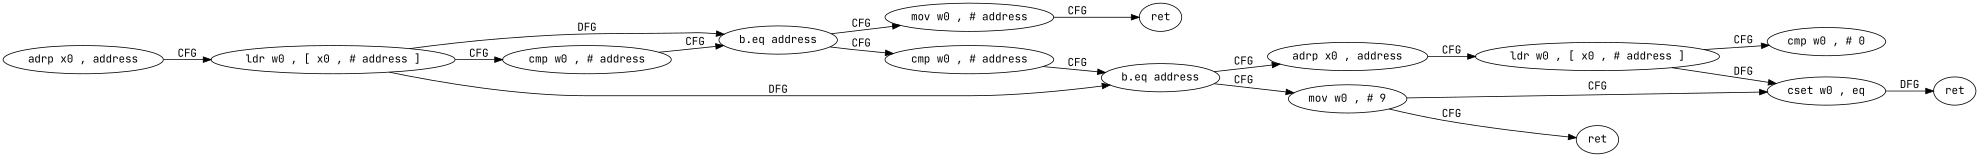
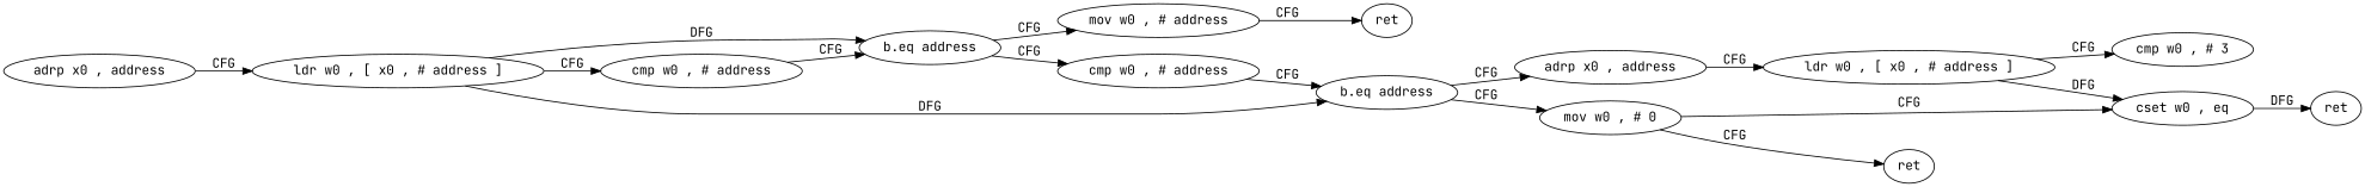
  digraph {
    fontname="JetBrains Mono"
    rankdir=LR
    node [fontname="JetBrains Mono"]
    edge [fontname="JetBrains Mono"]
    n1 [label="adrp x0 , address"]
    n2 [label="ldr w0 , [ x0 , # address ]"]
    n3 [label="cmp w0 , # address"]
    n4 [label="b.eq address"]
    n5 [label="b.eq address"]
    n6 [label="mov w0 , # address"]
    n7 [label="cmp w0 , # address"]
    n8 [label="adrp x0 , address"]
-   n9 [label="mov w0 , # 9"]
+   n9 [label="mov w0 , # 0"]
    n10 [label=ret]
    n11 [label="ldr w0 , [ x0 , # address ]"]
    n12 [label=ret]
    n13 [label="cset w0 , eq"]
-   n14 [label="cmp w0 , # 0"]
+   n14 [label="cmp w0 , # 3"]
    n15 [label=ret]
    n1 -> n2 [label=CFG]
    n2 -> n3 [label=CFG]
    n2 -> n4 [label=DFG]
    n2 -> n5 [label=DFG]
    n3 -> n4 [label=CFG]
    n4 -> n6 [label=CFG]
    n4 -> n7 [label=CFG]
    n5 -> n8 [label=CFG]
    n5 -> n9 [label=CFG]
    n6 -> n10 [label=CFG]
    n7 -> n5 [label=CFG]
    n8 -> n11 [label=CFG]
    n9 -> n12 [label=CFG]
    n9 -> n13 [label=CFG]
    n11 -> n13 [label=DFG]
    n11 -> n14 [label=CFG]
    n13 -> n15 [label=DFG]
  }
